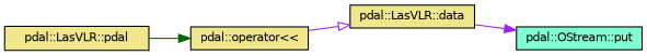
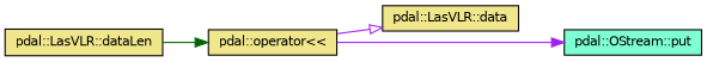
  digraph {
    rankdir=LR
    node [color=black fillcolor=khaki fontname=Helvetica fontsize=10 shape=record style=filled]
    edge [arrowhead=normal color=purple fontname=Helvetica fontsize=10 labelfontname=Helvetica labelfontsize=10 style=solid]
    n1 [fontcolor=black height=0.2 label="pdal::operator\<\<" width=0.4]
    n2 [height=0.2 label="pdal::LasVLR::data" width=0.4]
    n3 [fillcolor=aquamarine height=0.2 label="pdal::OStream::put" width=0.4]
-   n4 [height=0.2 label="pdal::LasVLR::pdal" width=0.4]
+   n4 [height=0.2 label="pdal::LasVLR::dataLen" width=0.4]
    n1 -> n2 [arrowhead=onormal]
-   n2 -> n3
+   n1 -> n3
    n4 -> n1 [color=darkgreen]
  }
